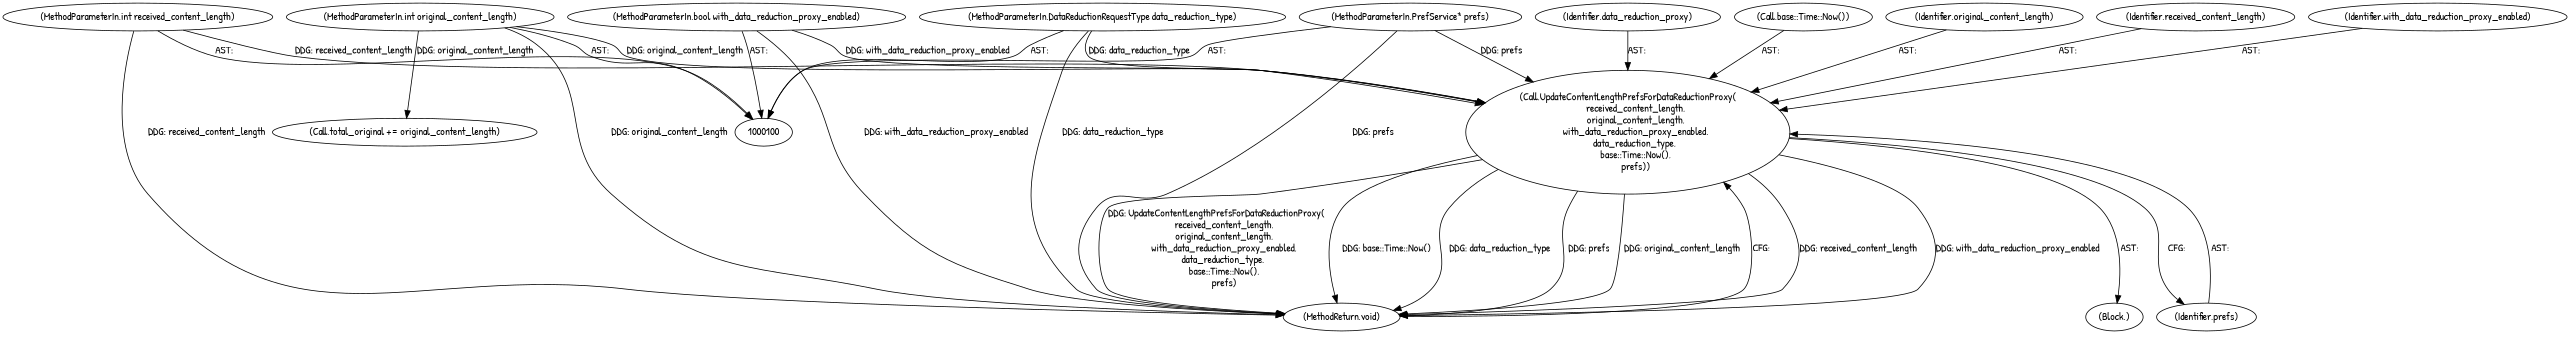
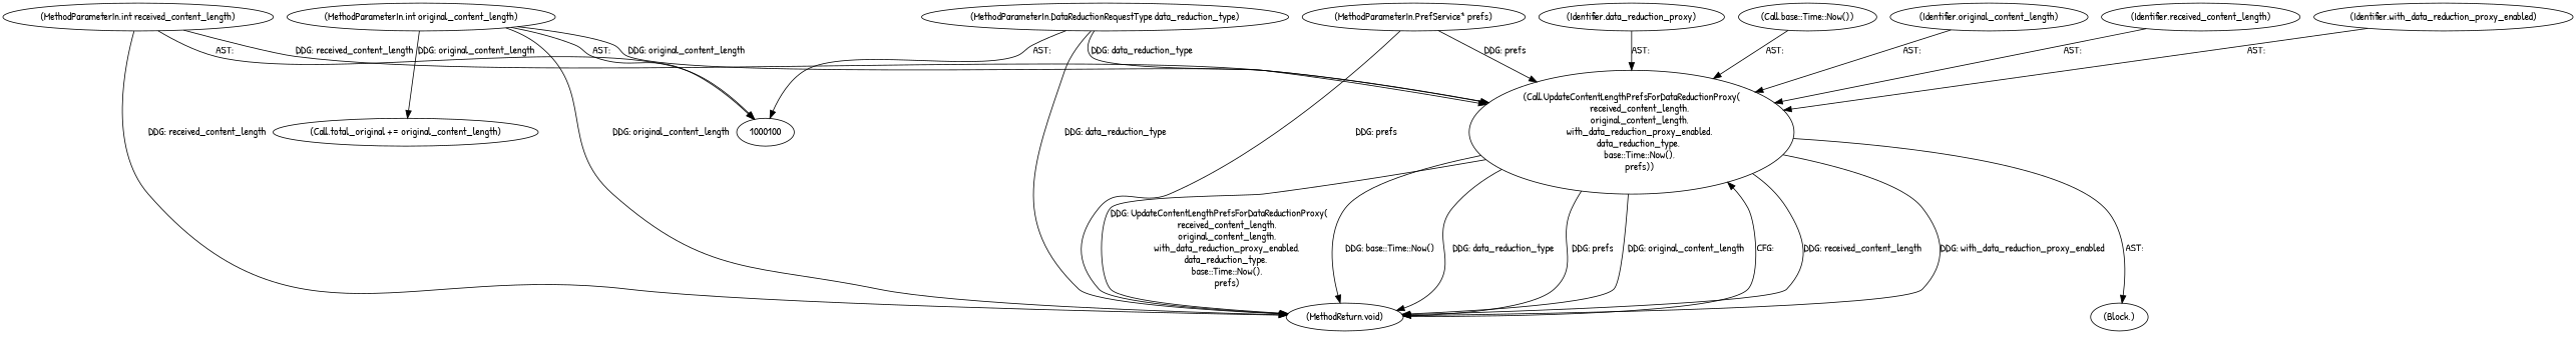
  digraph {
    fontname="Patrick Hand"
    node [fontname="Patrick Hand"]
    edge [fontname="Patrick Hand"]
    n1 [label="(Call,UpdateContentLengthPrefsForDataReductionProxy(\n       received_content_length,\n       original_content_length,\n       with_data_reduction_proxy_enabled,\n      data_reduction_type,\n       base::Time::Now(),\n       prefs))"]
    n2 [label="(MethodReturn,void)"]
    n3 [label="(Block,)"]
-   n4 [label="(Identifier,prefs)"]
    n5 [label="(MethodParameterIn,int received_content_length)"]
    1000100
    n7 [label="(MethodParameterIn,int original_content_length)"]
    n8 [label="(Call,total_original += original_content_length)"]
-   n9 [label="(MethodParameterIn,bool with_data_reduction_proxy_enabled)"]
    n10 [label="(MethodParameterIn,DataReductionRequestType data_reduction_type)"]
    n11 [label="(MethodParameterIn,PrefService* prefs)"]
    n12 [label="(Identifier,data_reduction_proxy)"]
    n13 [label="(Call,base::Time::Now())"]
    n14 [label="(Identifier,original_content_length)"]
    n15 [label="(Identifier,received_content_length)"]
    n16 [label="(Identifier,with_data_reduction_proxy_enabled)"]
    n1 -> n2 [label="DDG: received_content_length"]
    n1 -> n2 [label="DDG: with_data_reduction_proxy_enabled"]
    n1 -> n2 [label="DDG: UpdateContentLengthPrefsForDataReductionProxy(\n       received_content_length,\n       original_content_length,\n       with_data_reduction_proxy_enabled,\n      data_reduction_type,\n       base::Time::Now(),\n       prefs)"]
    n1 -> n2 [label="DDG: base::Time::Now()"]
    n1 -> n2 [label="DDG: data_reduction_type"]
    n1 -> n2 [label="DDG: prefs"]
    n1 -> n2 [label="DDG: original_content_length"]
    n1 -> n3 [label="AST: "]
-   n1 -> n4 [label="CFG: "]
    n2 -> n1 [label="CFG: "]
-   n4 -> n1 [label="AST: "]
    n5 -> n1 [label="DDG: received_content_length"]
    n5 -> n2 [label="DDG: received_content_length"]
    n5 -> 1000100 [label="AST: "]
    n7 -> n1 [label="DDG: original_content_length"]
    n7 -> n2 [label="DDG: original_content_length"]
    n7 -> 1000100 [label="AST: "]
    n7 -> n8 [label="DDG: original_content_length"]
-   n9 -> n1 [label="DDG: with_data_reduction_proxy_enabled"]
-   n9 -> n2 [label="DDG: with_data_reduction_proxy_enabled"]
-   n9 -> 1000100 [label="AST: "]
    n10 -> n1 [label="DDG: data_reduction_type"]
    n10 -> n2 [label="DDG: data_reduction_type"]
    n10 -> 1000100 [label="AST: "]
    n11 -> n1 [label="DDG: prefs"]
    n11 -> n2 [label="DDG: prefs"]
-   n11 -> 1000100 [label="AST: "]
    n12 -> n1 [label="AST: "]
    n13 -> n1 [label="AST: "]
    n14 -> n1 [label="AST: "]
    n15 -> n1 [label="AST: "]
    n16 -> n1 [label="AST: "]
  }
